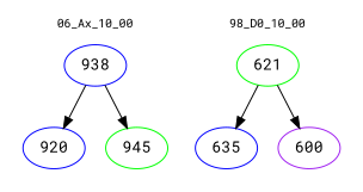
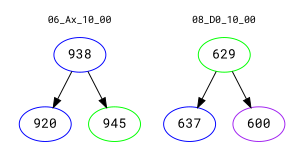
  digraph {
    fontname="Roboto Mono"
    node [color=blue fontname="Roboto Mono"]
    edge [color=black fontname="Roboto Mono"]
    n1 [label=938]
    n2 [label=920]
    n3 [color=green label=945]
-   n4 [color=green label=621]
-   n5 [label=635]
+   n4 [color=green label=629]
+   n5 [label=637]
    n6 [color=purple label=600]
    subgraph cluster_1 {
      color=white
      fontsize=10
      label="06_Ax_10_00"
      n1
      n2
      n3
    }
    subgraph cluster_2 {
      color=white
      fontsize=10
-     label="98_D0_10_00"
+     label="08_D0_10_00"
      n4
      n5
      n6
    }
    n1 -> n2
    n1 -> n3
    n4 -> n5
    n4 -> n6
  }
